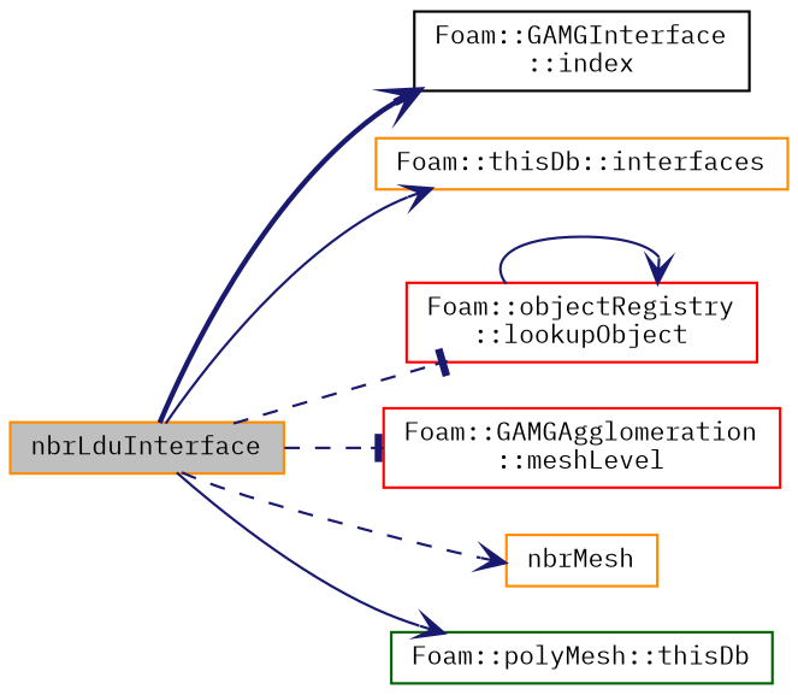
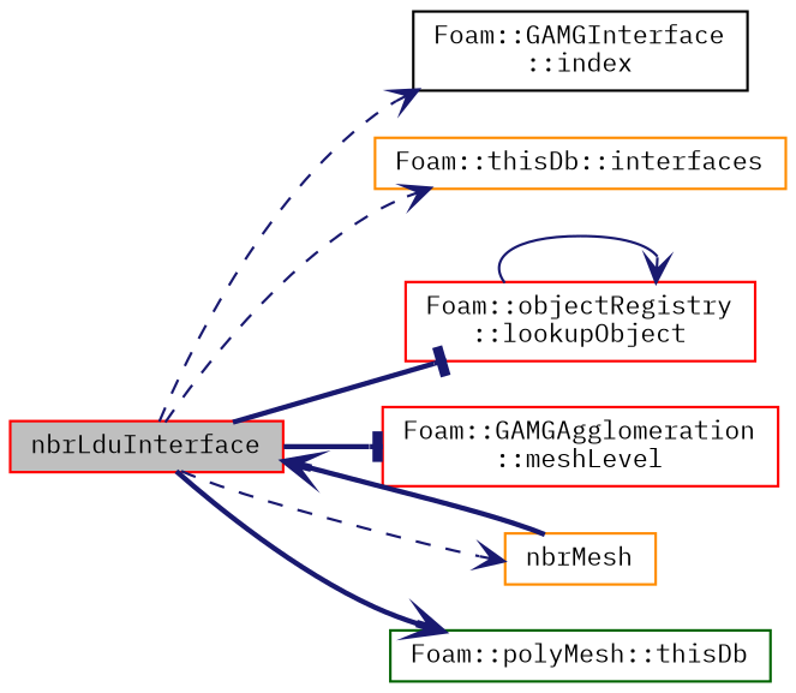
  digraph {
    fontname="IBM Plex Mono"
    rankdir=LR
    node [color=red fontname="IBM Plex Mono" fontsize=10 shape=record]
    edge [arrowhead=vee color=midnightblue fontname="IBM Plex Mono" fontsize=10 labelfontname=FreeSans labelfontsize=10 style=dashed]
-   n1 [color=darkorange fillcolor=grey75 fontcolor=black height=0.2 label=nbrLduInterface style=filled width=0.4]
+   n1 [fillcolor=grey75 fontcolor=black height=0.2 label=nbrLduInterface style=filled width=0.4]
    n2 [color=black height=0.2 label="Foam::GAMGInterface\l::index" width=0.4]
    n3 [color=darkorange height=0.2 label="Foam::thisDb::interfaces" width=0.4]
    n4 [height=0.2 label="Foam::objectRegistry\l::lookupObject" width=0.4]
    n5 [height=0.2 label="Foam::GAMGAgglomeration\l::meshLevel" width=0.4]
    n6 [color=darkorange height=0.2 label=nbrMesh width=0.4]
    n7 [color=darkgreen height=0.2 label="Foam::polyMesh::thisDb" width=0.4]
-   n1 -> n2 [style=bold]
-   n1 -> n3 [style=solid]
-   n1 -> n4 [arrowhead=tee]
-   n1 -> n5 [arrowhead=tee]
+   n1 -> n2
+   n1 -> n3
+   n1 -> n4 [arrowhead=tee style=bold]
+   n1 -> n5 [arrowhead=tee style=bold]
    n1 -> n6
-   n1 -> n7 [style=solid]
+   n1 -> n7 [style=bold]
    n4 -> n4 [style=solid]
+   n6 -> n1 [style=bold]
  }
